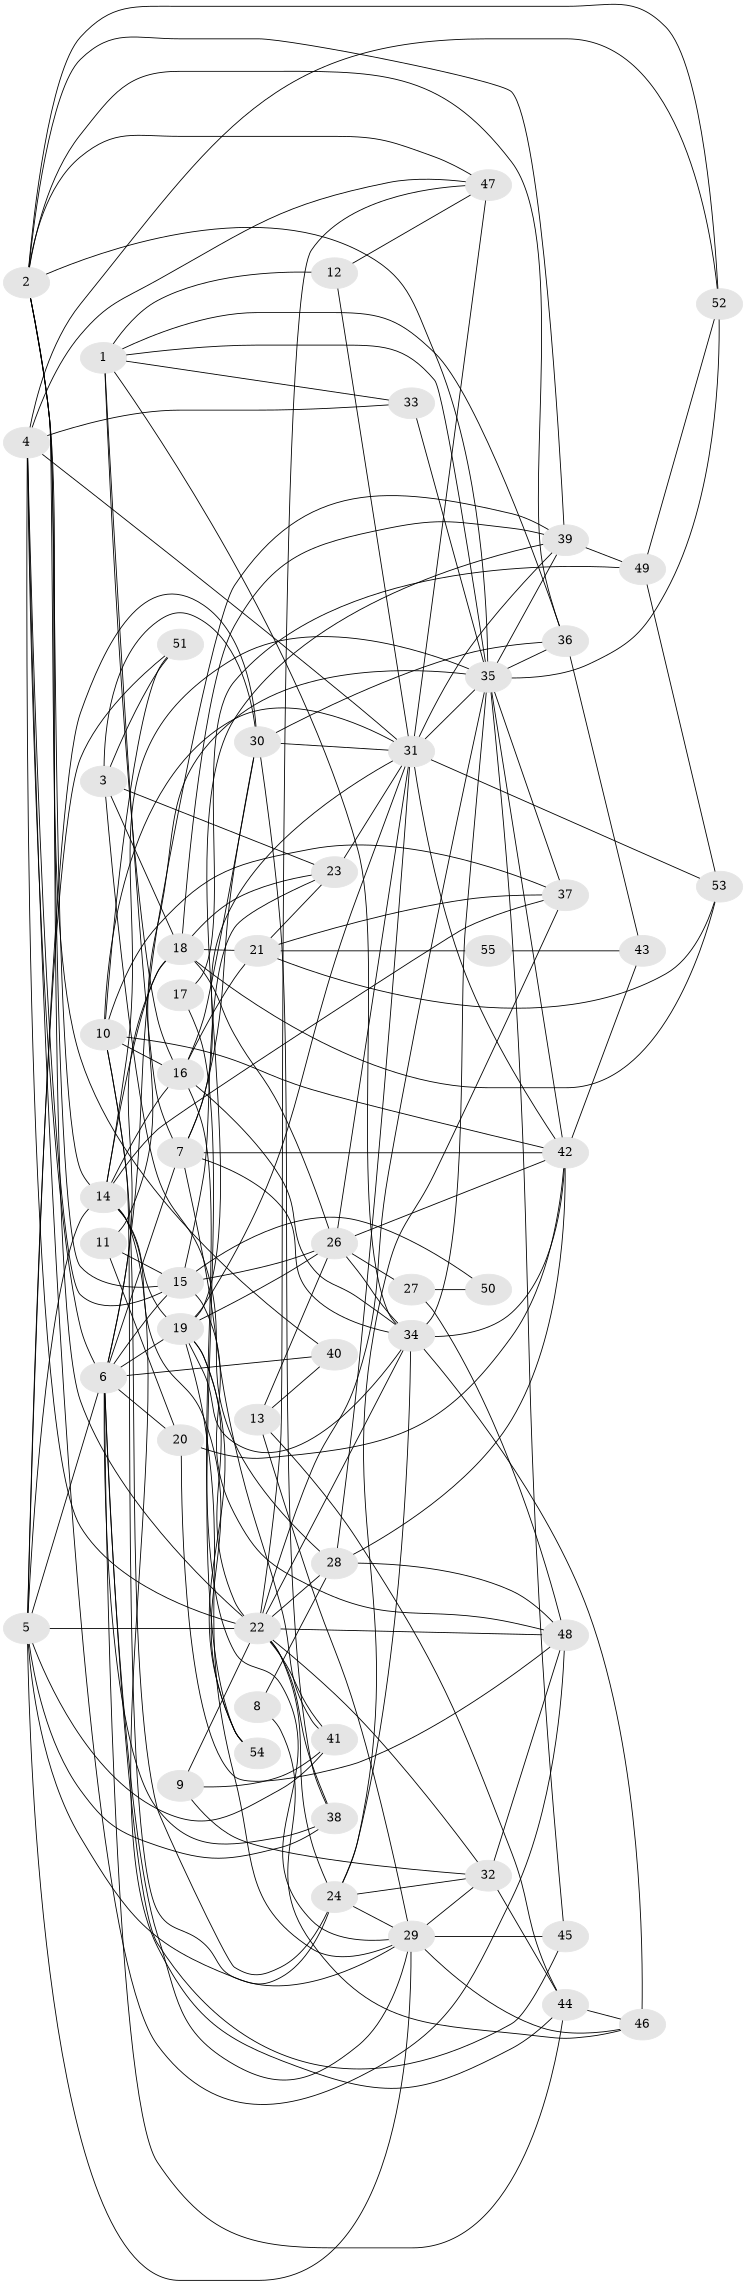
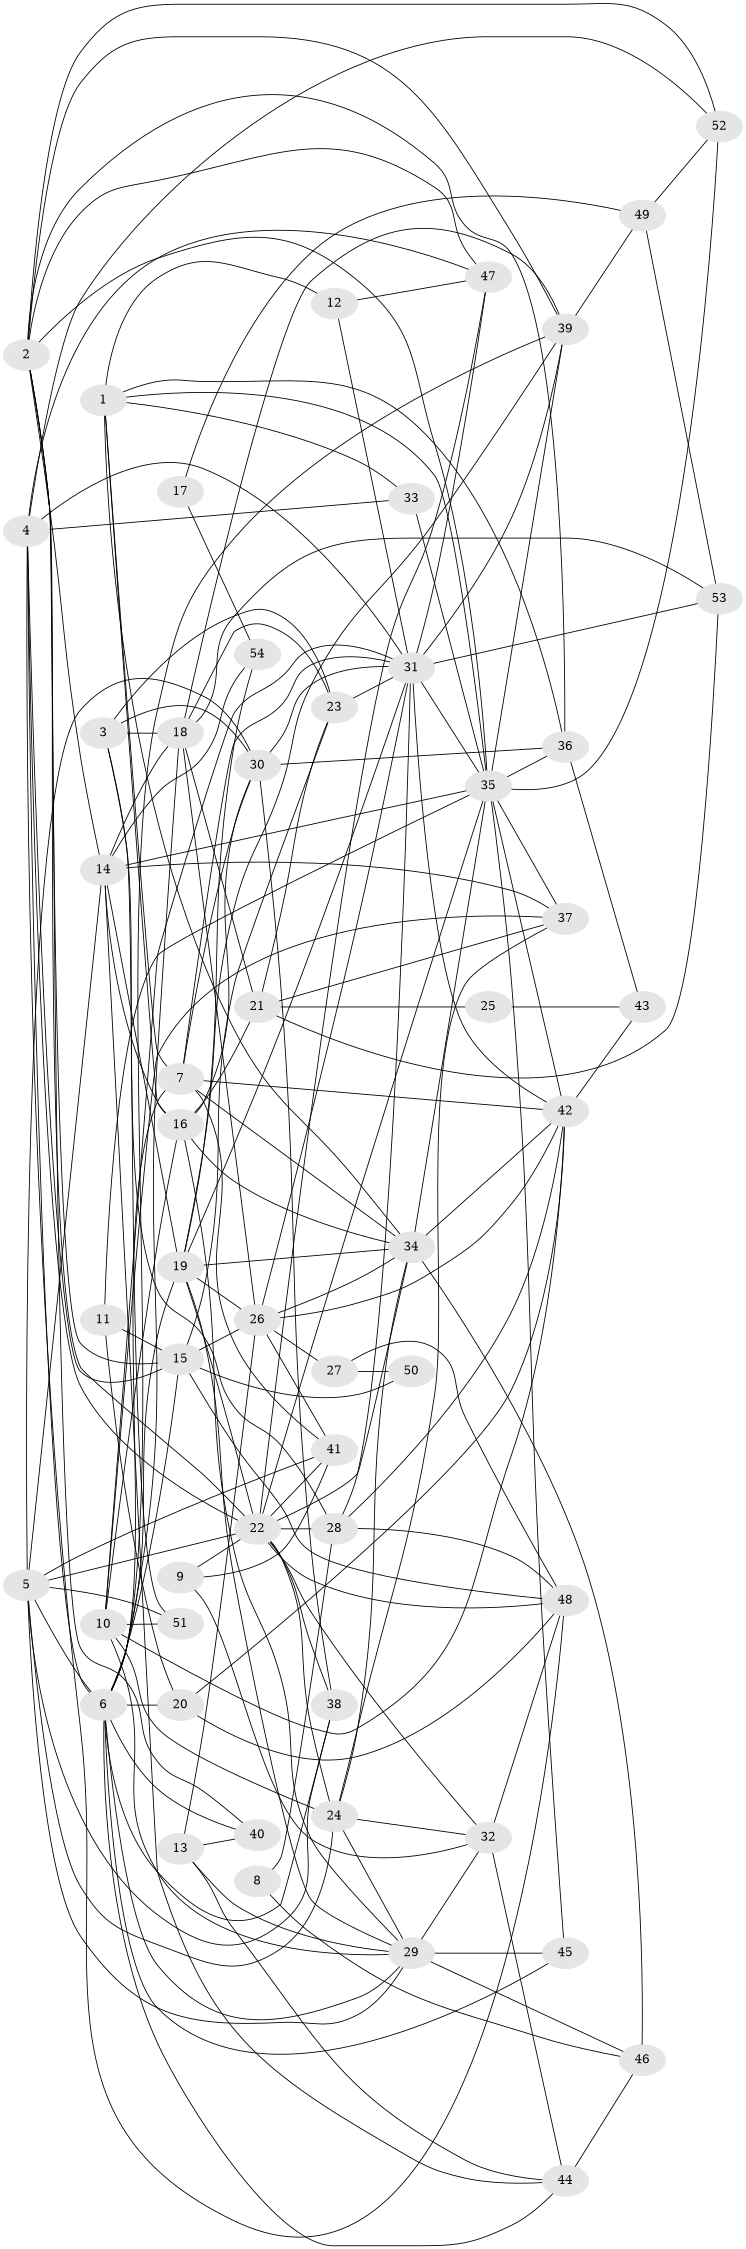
  graph {
    rankdir=LR
    node [color=gray90 style=filled]
    edge [weight=1.0]
    1
    7
    12
    16
    33
    34
    35
    36
    30
    31
    41
    42
    47
    29
    21
    46
    39
    52
    45
    37
    43
    2
    14
    15
    22
    40
    18
    19
    44
    54
    23
    48
    26
    50
    28
    24
    38
    32
    49
    3
    51
    53
    4
    6
    20
    5
    8
    9
    10
    11
    13
    27
-   25 [label=55]
+   25
    17
    1 -- 7
    1 -- 12
    1 -- 16
    1 -- 33
    1 -- 34
    1 -- 35 [weight=2.0]
    1 -- 36
    7 -- 34
    7 -- 30
    7 -- 31
    7 -- 41
    7 -- 42 [weight=4.0]
    12 -- 31
    12 -- 47
    16 -- 34
    16 -- 30
    16 -- 29
    16 -- 21
    33 -- 35 [weight=3.0]
    34 -- 35
    34 -- 42
    34 -- 46
    35 -- 36
    35 -- 42
    35 -- 39
    35 -- 52
    35 -- 45
    35 -- 37
    36 -- 43
    30 -- 36
    30 -- 31 [weight=2.0]
    30 -- 38
    31 -- 35
    31 -- 42
    31 -- 47
    31 -- 39
    31 -- 53
    42 -- 43
    29 -- 46
    29 -- 45
    29 -- 32
    21 -- 37
    21 -- 23
    21 -- 53
    21 -- 25
    39 -- 49
    2 -- 35
    2 -- 36
    2 -- 47
    2 -- 39
    2 -- 52
    2 -- 14
    2 -- 15
    2 -- 22 [weight=2.0]
    2 -- 40
    14 -- 16
    14 -- 35
    14 -- 37
    14 -- 18
    14 -- 19
    14 -- 44
    14 -- 54
    15 -- 23
    15 -- 48
    15 -- 26
    15 -- 50
    22 -- 34
    22 -- 35
    22 -- 41
    22 -- 47
    22 -- 48
    22 -- 28
    22 -- 24
    22 -- 38
    22 -- 32
    18 -- 21
    18 -- 39
    18 -- 23
    18 -- 26
    18 -- 53
    19 -- 34
    19 -- 31
    19 -- 29
    19 -- 39
    19 -- 22
    19 -- 54
    19 -- 26
    44 -- 46
    23 -- 31
    26 -- 34
    26 -- 31 [weight=2.0]
+   26 -- 41
    26 -- 42
    26 -- 27 [weight=2.0]
    28 -- 31
    28 -- 42
    28 -- 48
    24 -- 34
    24 -- 29
    24 -- 37 [weight=2.0]
    24 -- 32
    32 -- 44
    32 -- 48
    49 -- 52
    49 -- 53
    3 -- 30
    3 -- 18
    3 -- 23
    3 -- 28
    3 -- 51
    4 -- 33
    4 -- 31
    4 -- 47 [weight=2.0]
    4 -- 52
    4 -- 15
    4 -- 22
    4 -- 48
    4 -- 6
    6 -- 7
    6 -- 29
    6 -- 39
    6 -- 45
    6 -- 15 [weight=3.0]
    6 -- 40
    6 -- 18
    6 -- 19
    6 -- 44
    6 -- 38
    6 -- 20 [weight=2.0]
    20 -- 42
    20 -- 48
    5 -- 30 [weight=2.0]
    5 -- 41
    5 -- 29
    5 -- 14
    5 -- 22
    5 -- 24
    5 -- 38 [weight=2.0]
    5 -- 51
    5 -- 6
    8 -- 46
    8 -- 28
    9 -- 41
    9 -- 22
    9 -- 32
    10 -- 16
    10 -- 31
    10 -- 42
    10 -- 29
    10 -- 37
    10 -- 24
    10 -- 51
    11 -- 35
    11 -- 15
    11 -- 20
    13 -- 29 [weight=3.0]
    13 -- 40
    13 -- 44
    13 -- 26
    27 -- 48
    27 -- 50
    25 -- 43
    17 -- 54
    17 -- 49
  }
